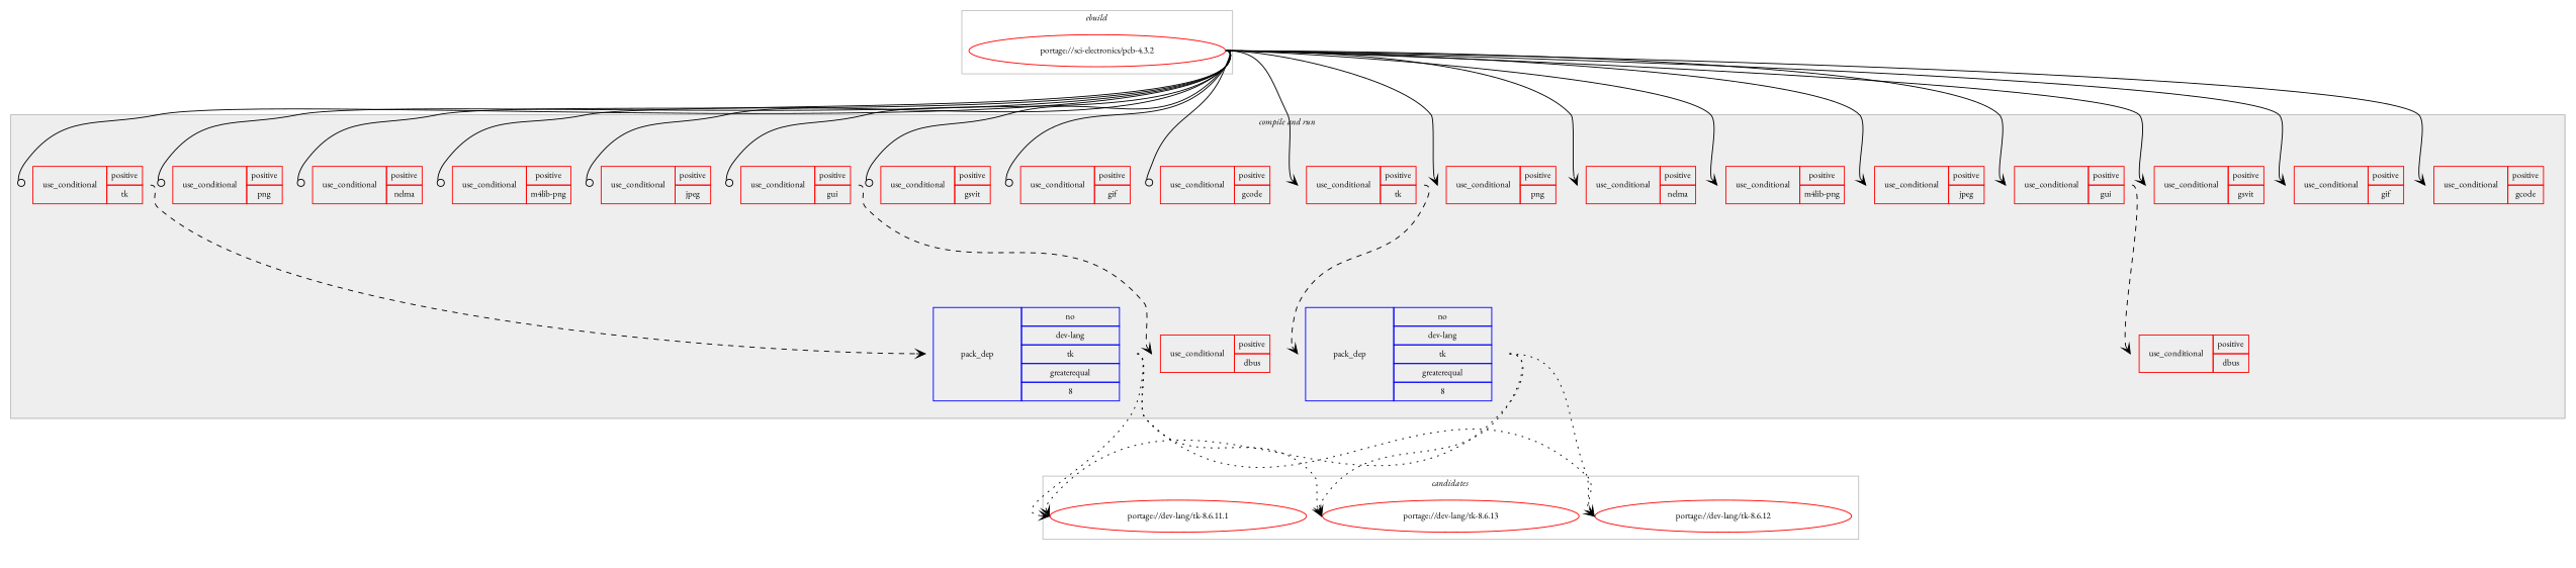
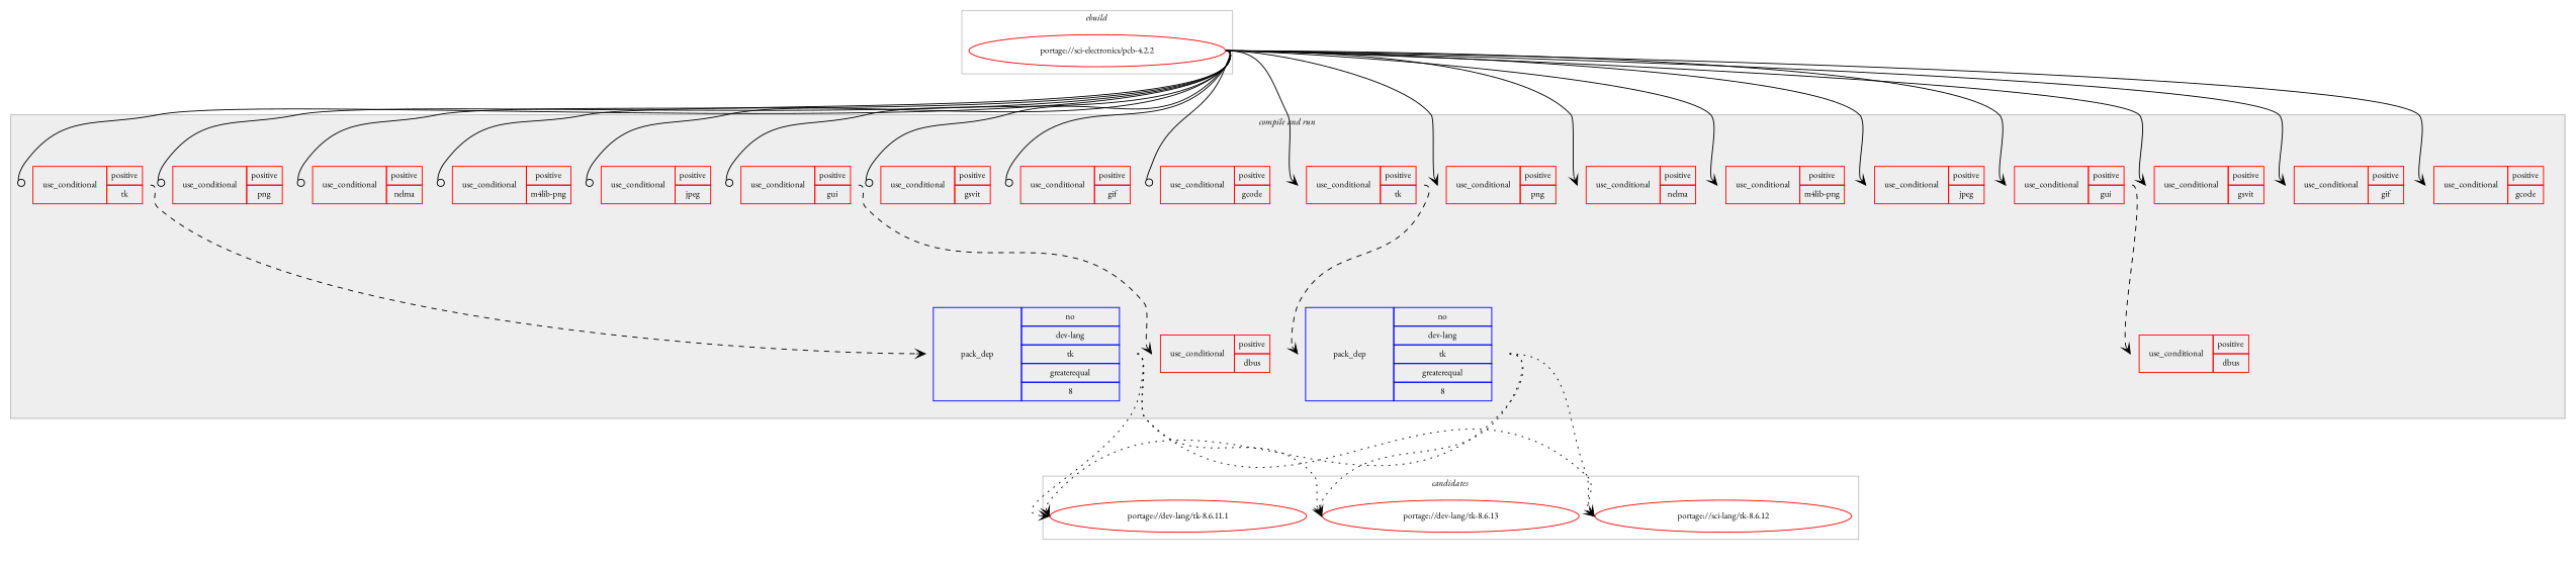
  digraph {
    compound=true
    concentrate=true
    fontname="EB Garamond"
    fontsize=10
    newrank=true
    rankdir=TB
    ranksep=1.5
    node [color=red fontname="EB Garamond" fontsize=10 shape=none]
    edge [arrowhead=vee fontname="EB Garamond" headport=w style=solid tailport=e weight=20]
-   n1 [label="portage://sci-electronics/pcb-4.3.2" width=4 shape=""]
+   n1 [label="portage://sci-electronics/pcb-4.2.2" width=4 shape=""]
    n2 [label=<<TABLE BORDER="0" CELLBORDER="1" CELLSPACING="0" CELLPADDING="4"><TR><TD ROWSPAN="3" CELLPADDING="10">use_conditional</TD></TR><TR><TD>positive</TD></TR><TR><TD>gcode</TD></TR></TABLE>>]
    n3 [label=<<TABLE BORDER="0" CELLBORDER="1" CELLSPACING="0" CELLPADDING="4"><TR><TD ROWSPAN="3" CELLPADDING="10">use_conditional</TD></TR><TR><TD>positive</TD></TR><TR><TD>gif</TD></TR></TABLE>>]
    n4 [label=<<TABLE BORDER="0" CELLBORDER="1" CELLSPACING="0" CELLPADDING="4"><TR><TD ROWSPAN="3" CELLPADDING="10">use_conditional</TD></TR><TR><TD>positive</TD></TR><TR><TD>gsvit</TD></TR></TABLE>>]
    n5 [label=<<TABLE BORDER="0" CELLBORDER="1" CELLSPACING="0" CELLPADDING="4"><TR><TD ROWSPAN="3" CELLPADDING="10">use_conditional</TD></TR><TR><TD>positive</TD></TR><TR><TD>dbus</TD></TR></TABLE>>]
    n6 [label=<<TABLE BORDER="0" CELLBORDER="1" CELLSPACING="0" CELLPADDING="4"><TR><TD ROWSPAN="3" CELLPADDING="10">use_conditional</TD></TR><TR><TD>positive</TD></TR><TR><TD>gui</TD></TR></TABLE>>]
    n7 [label=<<TABLE BORDER="0" CELLBORDER="1" CELLSPACING="0" CELLPADDING="4"><TR><TD ROWSPAN="3" CELLPADDING="10">use_conditional</TD></TR><TR><TD>positive</TD></TR><TR><TD>jpeg</TD></TR></TABLE>>]
    n8 [label=<<TABLE BORDER="0" CELLBORDER="1" CELLSPACING="0" CELLPADDING="4"><TR><TD ROWSPAN="3" CELLPADDING="10">use_conditional</TD></TR><TR><TD>positive</TD></TR><TR><TD>m4lib-png</TD></TR></TABLE>>]
    n9 [label=<<TABLE BORDER="0" CELLBORDER="1" CELLSPACING="0" CELLPADDING="4"><TR><TD ROWSPAN="3" CELLPADDING="10">use_conditional</TD></TR><TR><TD>positive</TD></TR><TR><TD>nelma</TD></TR></TABLE>>]
    n10 [label=<<TABLE BORDER="0" CELLBORDER="1" CELLSPACING="0" CELLPADDING="4"><TR><TD ROWSPAN="3" CELLPADDING="10">use_conditional</TD></TR><TR><TD>positive</TD></TR><TR><TD>png</TD></TR></TABLE>>]
    n11 [color=blue label=<<TABLE BORDER="0" CELLBORDER="1" CELLSPACING="0" CELLPADDING="4" WIDTH="220"><TR><TD ROWSPAN="6" CELLPADDING="30">pack_dep</TD></TR><TR><TD WIDTH="110">no</TD></TR><TR><TD>dev-lang</TD></TR><TR><TD>tk</TD></TR><TR><TD>greaterequal</TD></TR><TR><TD>8</TD></TR></TABLE>>]
    n12 [label=<<TABLE BORDER="0" CELLBORDER="1" CELLSPACING="0" CELLPADDING="4"><TR><TD ROWSPAN="3" CELLPADDING="10">use_conditional</TD></TR><TR><TD>positive</TD></TR><TR><TD>tk</TD></TR></TABLE>>]
    n13 [label=<<TABLE BORDER="0" CELLBORDER="1" CELLSPACING="0" CELLPADDING="4"><TR><TD ROWSPAN="3" CELLPADDING="10">use_conditional</TD></TR><TR><TD>positive</TD></TR><TR><TD>gcode</TD></TR></TABLE>>]
    n14 [label=<<TABLE BORDER="0" CELLBORDER="1" CELLSPACING="0" CELLPADDING="4"><TR><TD ROWSPAN="3" CELLPADDING="10">use_conditional</TD></TR><TR><TD>positive</TD></TR><TR><TD>gif</TD></TR></TABLE>>]
    n15 [label=<<TABLE BORDER="0" CELLBORDER="1" CELLSPACING="0" CELLPADDING="4"><TR><TD ROWSPAN="3" CELLPADDING="10">use_conditional</TD></TR><TR><TD>positive</TD></TR><TR><TD>gsvit</TD></TR></TABLE>>]
    n16 [label=<<TABLE BORDER="0" CELLBORDER="1" CELLSPACING="0" CELLPADDING="4"><TR><TD ROWSPAN="3" CELLPADDING="10">use_conditional</TD></TR><TR><TD>positive</TD></TR><TR><TD>dbus</TD></TR></TABLE>>]
    n17 [label=<<TABLE BORDER="0" CELLBORDER="1" CELLSPACING="0" CELLPADDING="4"><TR><TD ROWSPAN="3" CELLPADDING="10">use_conditional</TD></TR><TR><TD>positive</TD></TR><TR><TD>gui</TD></TR></TABLE>>]
    n18 [label=<<TABLE BORDER="0" CELLBORDER="1" CELLSPACING="0" CELLPADDING="4"><TR><TD ROWSPAN="3" CELLPADDING="10">use_conditional</TD></TR><TR><TD>positive</TD></TR><TR><TD>jpeg</TD></TR></TABLE>>]
    n19 [label=<<TABLE BORDER="0" CELLBORDER="1" CELLSPACING="0" CELLPADDING="4"><TR><TD ROWSPAN="3" CELLPADDING="10">use_conditional</TD></TR><TR><TD>positive</TD></TR><TR><TD>m4lib-png</TD></TR></TABLE>>]
    n20 [label=<<TABLE BORDER="0" CELLBORDER="1" CELLSPACING="0" CELLPADDING="4"><TR><TD ROWSPAN="3" CELLPADDING="10">use_conditional</TD></TR><TR><TD>positive</TD></TR><TR><TD>nelma</TD></TR></TABLE>>]
    n21 [label=<<TABLE BORDER="0" CELLBORDER="1" CELLSPACING="0" CELLPADDING="4"><TR><TD ROWSPAN="3" CELLPADDING="10">use_conditional</TD></TR><TR><TD>positive</TD></TR><TR><TD>png</TD></TR></TABLE>>]
    n22 [color=blue label=<<TABLE BORDER="0" CELLBORDER="1" CELLSPACING="0" CELLPADDING="4" WIDTH="220"><TR><TD ROWSPAN="6" CELLPADDING="30">pack_dep</TD></TR><TR><TD WIDTH="110">no</TD></TR><TR><TD>dev-lang</TD></TR><TR><TD>tk</TD></TR><TR><TD>greaterequal</TD></TR><TR><TD>8</TD></TR></TABLE>>]
    n23 [label=<<TABLE BORDER="0" CELLBORDER="1" CELLSPACING="0" CELLPADDING="4"><TR><TD ROWSPAN="3" CELLPADDING="10">use_conditional</TD></TR><TR><TD>positive</TD></TR><TR><TD>tk</TD></TR></TABLE>>]
    n24 [label="portage://dev-lang/tk-8.6.11.1" width=4 shape=""]
-   n25 [label="portage://dev-lang/tk-8.6.12" width=4 shape=""]
+   n25 [label="portage://sci-lang/tk-8.6.12" width=4 shape=""]
    n26 [label="portage://dev-lang/tk-8.6.13" width=4 shape=""]
    subgraph cluster_1 {
      color=gray
      label=<<i>ebuild</i>>
      rank=same
      n1
    }
    subgraph cluster_2 {
      color=gray
      label=<<i>dependencies</i>>
      subgraph cluster_3 {
        color=gray
        fillcolor="#eeeeee"
        label=<<i>compile</i>>
        style=filled
        subgraph sub_4 {
          color=gray
          fillcolor="#eeeeee"
          label=<<i>compile</i>>
          style=filled
          n2
        }
        subgraph sub_5 {
          color=gray
          fillcolor="#eeeeee"
          label=<<i>compile</i>>
          style=filled
          n3
        }
        subgraph sub_6 {
          color=gray
          fillcolor="#eeeeee"
          label=<<i>compile</i>>
          style=filled
          n4
        }
        subgraph sub_7 {
          color=gray
          fillcolor="#eeeeee"
          label=<<i>compile</i>>
          style=filled
          n6
          subgraph sub_8 {
            color=gray
            fillcolor="#eeeeee"
            label=<<i>compile</i>>
            style=filled
            n5
          }
        }
        subgraph sub_9 {
          color=gray
          fillcolor="#eeeeee"
          label=<<i>compile</i>>
          style=filled
          n7
        }
        subgraph sub_10 {
          color=gray
          fillcolor="#eeeeee"
          label=<<i>compile</i>>
          style=filled
          n8
        }
        subgraph sub_11 {
          color=gray
          fillcolor="#eeeeee"
          label=<<i>compile</i>>
          style=filled
          n9
        }
        subgraph sub_12 {
          color=gray
          fillcolor="#eeeeee"
          label=<<i>compile</i>>
          style=filled
          n10
        }
        subgraph sub_13 {
          color=gray
          fillcolor="#eeeeee"
          label=<<i>compile</i>>
          style=filled
          n12
          subgraph sub_14 {
            color=gray
            fillcolor="#eeeeee"
            label=<<i>compile</i>>
            style=filled
            n11
          }
        }
      }
      subgraph cluster_15 {
        color=gray
        fillcolor="#eeeeee"
        label=<<i>run</i>>
        style=filled
        subgraph sub_16 {
          color=gray
          fillcolor="#eeeeee"
          label=<<i>run</i>>
          style=filled
          n13
        }
        subgraph sub_17 {
          color=gray
          fillcolor="#eeeeee"
          label=<<i>run</i>>
          style=filled
          n14
        }
        subgraph sub_18 {
          color=gray
          fillcolor="#eeeeee"
          label=<<i>run</i>>
          style=filled
          n15
        }
        subgraph sub_19 {
          color=gray
          fillcolor="#eeeeee"
          label=<<i>run</i>>
          style=filled
          n17
          subgraph sub_20 {
            color=gray
            fillcolor="#eeeeee"
            label=<<i>run</i>>
            style=filled
            n16
          }
        }
        subgraph sub_21 {
          color=gray
          fillcolor="#eeeeee"
          label=<<i>run</i>>
          style=filled
          n18
        }
        subgraph sub_22 {
          color=gray
          fillcolor="#eeeeee"
          label=<<i>run</i>>
          style=filled
          n19
        }
        subgraph sub_23 {
          color=gray
          fillcolor="#eeeeee"
          label=<<i>run</i>>
          style=filled
          n20
        }
        subgraph sub_24 {
          color=gray
          fillcolor="#eeeeee"
          label=<<i>run</i>>
          style=filled
          n21
        }
        subgraph sub_25 {
          color=gray
          fillcolor="#eeeeee"
          label=<<i>run</i>>
          style=filled
          n23
          subgraph sub_26 {
            color=gray
            fillcolor="#eeeeee"
            label=<<i>run</i>>
            style=filled
            n22
          }
        }
      }
      subgraph cluster_27 {
        color=gray
        fillcolor="#eeeeee"
        label=<<i>compile and run</i>>
        style=filled
      }
    }
    subgraph cluster_28 {
      color=gray
      label=<<i>candidates</i>>
      rank=same
      subgraph sub_29 {
        color=black
        label=<<i>candidates</i>>
        nodesep=1
        rank=same
        n24
        n25
        n26
      }
      subgraph sub_30 {
        color=black
        label=<<i>candidates</i>>
        nodesep=1
        rank=same
        n24
        n25
        n26
      }
    }
    n1 -> n2
    n1 -> n3
    n1 -> n4
    n1 -> n6
    n1 -> n7
    n1 -> n8
    n1 -> n9
    n1 -> n10
    n1 -> n12
    n1 -> n13 [arrowhead=odot]
    n1 -> n14 [arrowhead=odot]
    n1 -> n15 [arrowhead=odot]
    n1 -> n17 [arrowhead=odot]
    n1 -> n18 [arrowhead=odot]
    n1 -> n19 [arrowhead=odot]
    n1 -> n20 [arrowhead=odot]
    n1 -> n21 [arrowhead=odot]
    n1 -> n23 [arrowhead=odot]
    n6 -> n5 [style=dashed]
    n11 -> n24 [style=dotted weight=100]
    n11 -> n25 [style=dotted weight=100]
    n11 -> n26 [style=dotted weight=100]
    n12 -> n11 [style=dashed]
    n17 -> n16 [style=dashed]
    n22 -> n24 [style=dotted weight=100]
    n22 -> n25 [style=dotted weight=100]
    n22 -> n26 [style=dotted weight=100]
    n23 -> n22 [style=dashed]
  }
